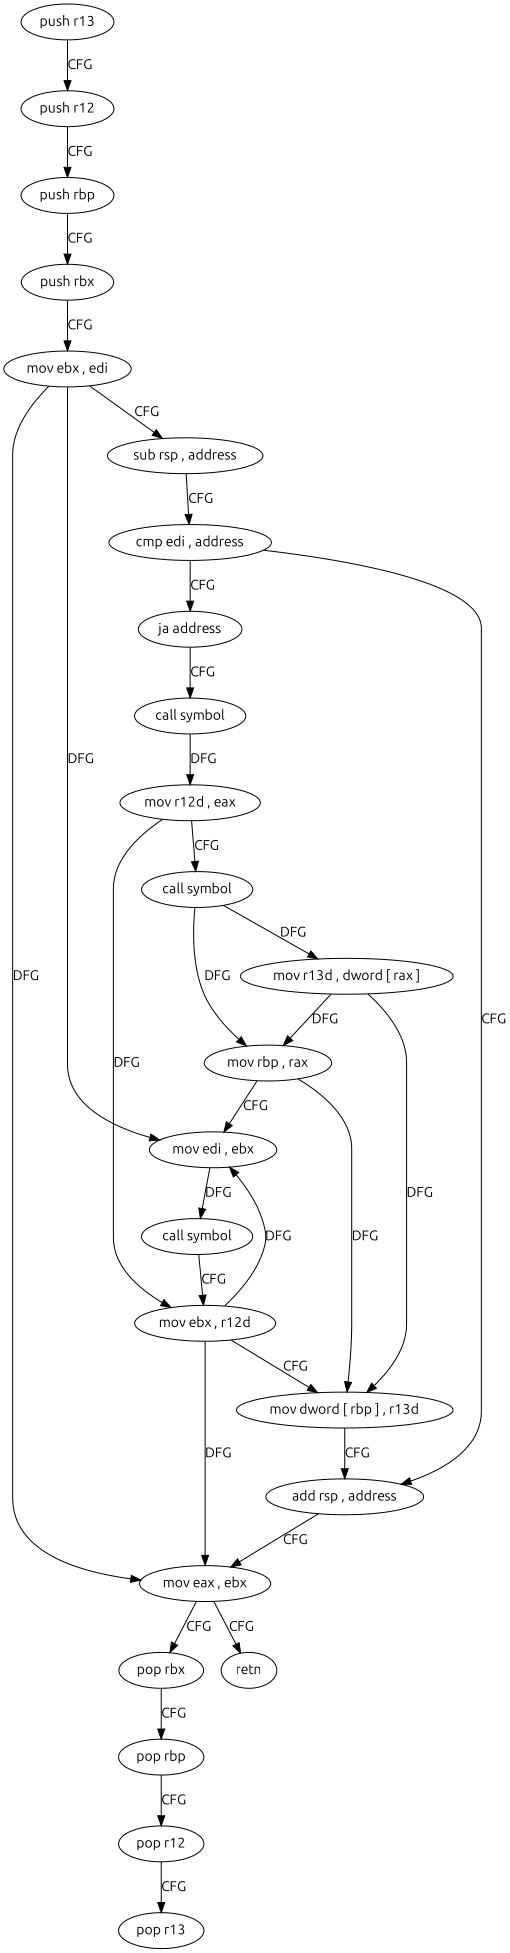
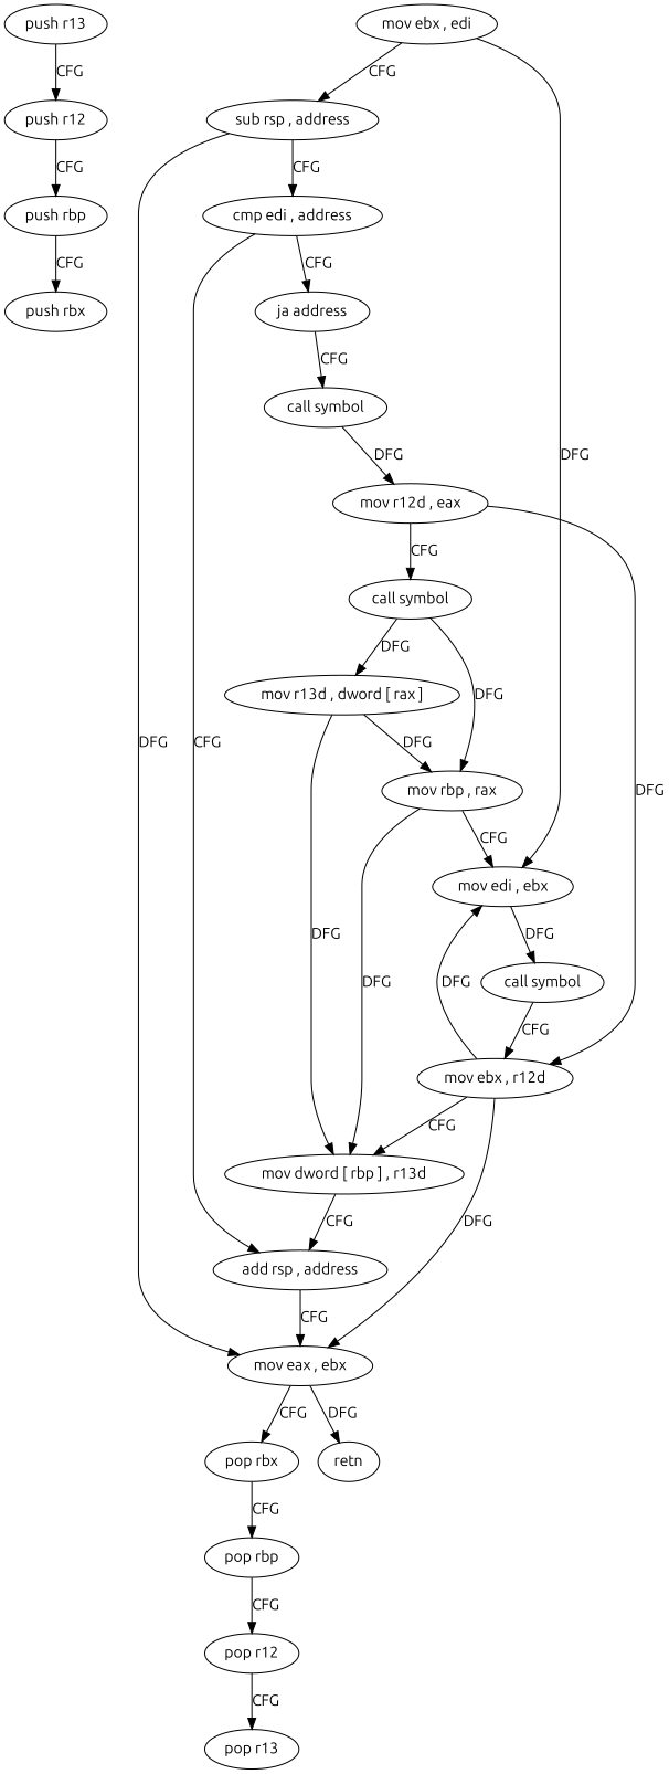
  digraph {
    fontname=Ubuntu
    node [fontname=Ubuntu]
    edge [fontname=Ubuntu]
    n1 [label="push r13"]
    n2 [label="push r12"]
    n3 [label="push rbp"]
    n4 [label="push rbx"]
    n5 [label="mov ebx , edi"]
    n6 [label="sub rsp , address"]
    n7 [label="mov eax , ebx"]
    n8 [label="mov edi , ebx"]
    n9 [label="cmp edi , address"]
    n10 [label="pop rbx"]
    n11 [label=retn]
    n12 [label="call symbol"]
    n13 [label="ja address"]
    n14 [label="add rsp , address"]
    n15 [label="call symbol"]
    n16 [label="mov r12d , eax"]
    n17 [label="call symbol"]
    n18 [label="mov ebx , r12d"]
    n19 [label="pop rbp"]
    n20 [label="pop r12"]
    n21 [label="pop r13"]
    n22 [label="mov r13d , dword [ rax ]"]
    n23 [label="mov rbp , rax"]
    n24 [label="mov dword [ rbp ] , r13d"]
    n1 -> n2 [label=CFG]
    n2 -> n3 [label=CFG]
    n3 -> n4 [label=CFG]
-   n4 -> n5 [label=CFG]
    n5 -> n6 [label=CFG]
-   n5 -> n7 [label=DFG]
+   n6 -> n7 [label=DFG]
    n5 -> n8 [label=DFG]
    n6 -> n9 [label=CFG]
    n7 -> n10 [label=CFG]
-   n7 -> n11 [label=CFG]
+   n7 -> n11 [label=DFG]
    n8 -> n12 [label=DFG]
    n9 -> n13 [label=CFG]
    n9 -> n14 [label=CFG]
    n10 -> n19 [label=CFG]
    n12 -> n18 [label=CFG]
    n13 -> n15 [label=CFG]
    n14 -> n7 [label=CFG]
    n15 -> n16 [label=DFG]
    n16 -> n17 [label=CFG]
    n16 -> n18 [label=DFG]
    n17 -> n22 [label=DFG]
    n17 -> n23 [label=DFG]
    n18 -> n7 [label=DFG]
    n18 -> n8 [label=DFG]
    n18 -> n24 [label=CFG]
    n19 -> n20 [label=CFG]
    n20 -> n21 [label=CFG]
    n22 -> n23 [label=DFG]
    n22 -> n24 [label=DFG]
    n23 -> n8 [label=CFG]
    n23 -> n24 [label=DFG]
    n24 -> n14 [label=CFG]
  }
